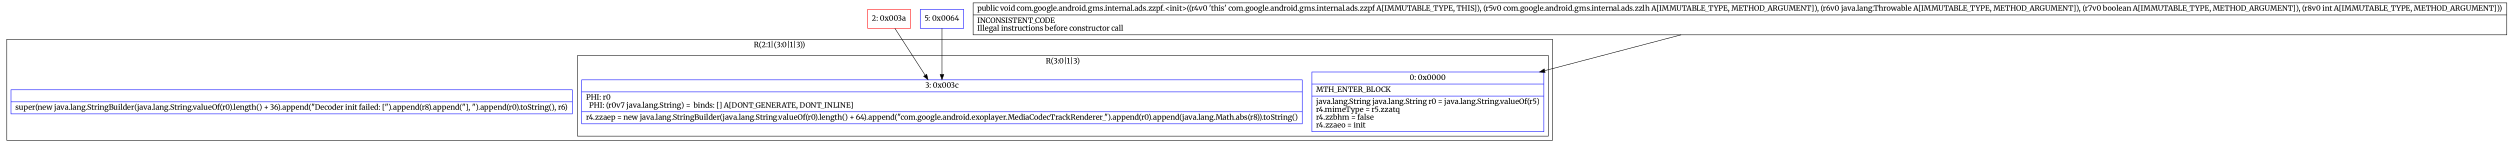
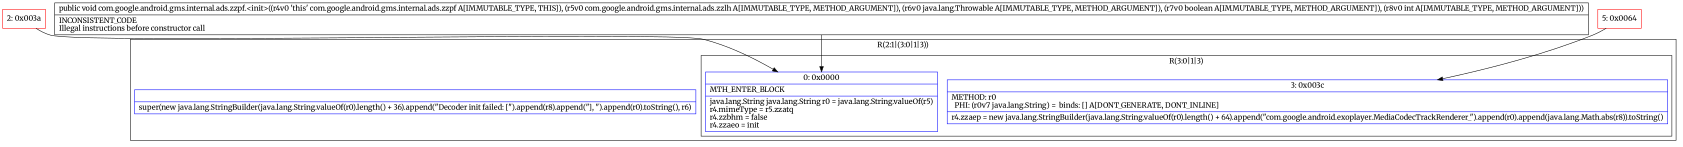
  digraph {
    fontname=Merriweather
    node [color=blue fontname=Merriweather shape=record]
    edge [fontname=Merriweather]
    n1 [label="{0\:\ 0x0000|MTH_ENTER_BLOCK\l|java.lang.String java.lang.String r0 = java.lang.String.valueOf(r5)\lr4.mimeType = r5.zzatq\lr4.zzbhm = false\lr4.zzaeo = init\l}"]
-   n2 [label="{3\:\ 0x003c|PHI: r0 \l  PHI: (r0v7 java.lang.String) =  binds: [] A[DONT_GENERATE, DONT_INLINE]\l|r4.zzaep = new java.lang.StringBuilder(java.lang.String.valueOf(r0).length() + 64).append(\"com.google.android.exoplayer.MediaCodecTrackRenderer_\").append(r0).append(java.lang.Math.abs(r8)).toString()\l}"]
+   n2 [label="{3\:\ 0x003c|METHOD: r0 \l  PHI: (r0v7 java.lang.String) =  binds: [] A[DONT_GENERATE, DONT_INLINE]\l|r4.zzaep = new java.lang.StringBuilder(java.lang.String.valueOf(r0).length() + 64).append(\"com.google.android.exoplayer.MediaCodecTrackRenderer_\").append(r0).append(java.lang.Math.abs(r8)).toString()\l}"]
    n3 [label="{|super(new java.lang.StringBuilder(java.lang.String.valueOf(r0).length() + 36).append(\"Decoder init failed: [\").append(r8).append(\"], \").append(r0).toString(), r6)\l}"]
    n4 [color=red label="{2\:\ 0x003a}"]
-   n5 [label="{5\:\ 0x0064}"]
+   n5 [color=red label="{5\:\ 0x0064}"]
    n6 [label="{public void com.google.android.gms.internal.ads.zzpf.\<init\>((r4v0 'this' com.google.android.gms.internal.ads.zzpf A[IMMUTABLE_TYPE, THIS]), (r5v0 com.google.android.gms.internal.ads.zzlh A[IMMUTABLE_TYPE, METHOD_ARGUMENT]), (r6v0 java.lang.Throwable A[IMMUTABLE_TYPE, METHOD_ARGUMENT]), (r7v0 boolean A[IMMUTABLE_TYPE, METHOD_ARGUMENT]), (r8v0 int A[IMMUTABLE_TYPE, METHOD_ARGUMENT]))  | INCONSISTENT_CODE\lIllegal instructions before constructor call\l}" color=""]
    subgraph cluster_1 {
      label="R(2:1|(3:0|1|3))"
      n3
      subgraph cluster_2 {
        label="R(3:0|1|3)"
        n1
        n2
      }
    }
-   n4 -> n2
+   n4 -> n1
    n5 -> n2
    n6 -> n1
  }
